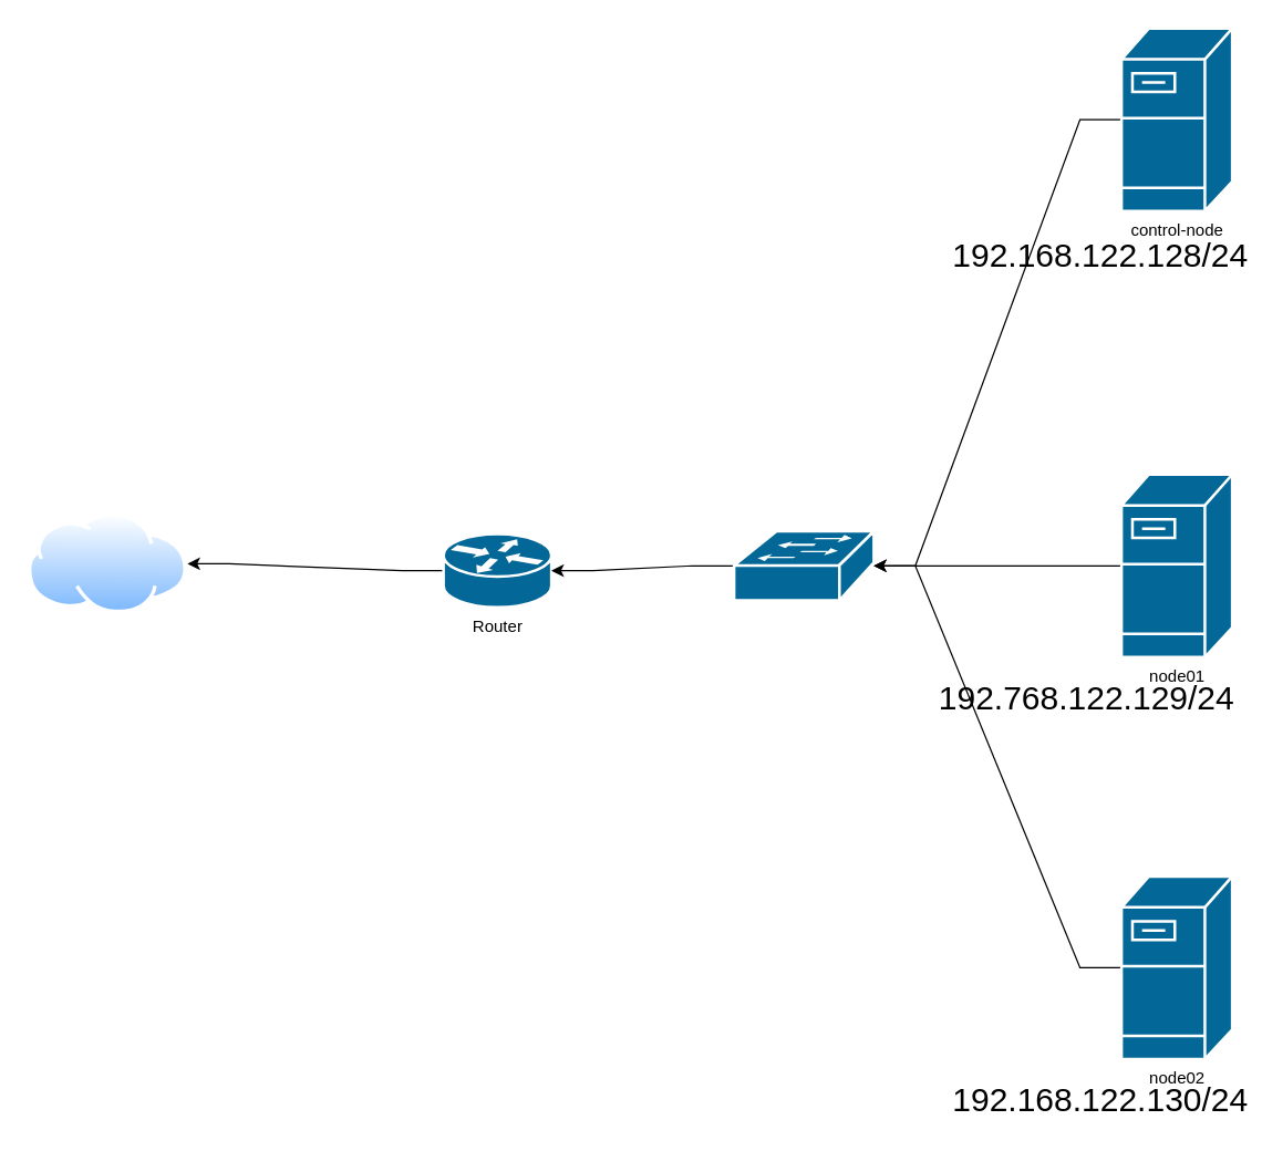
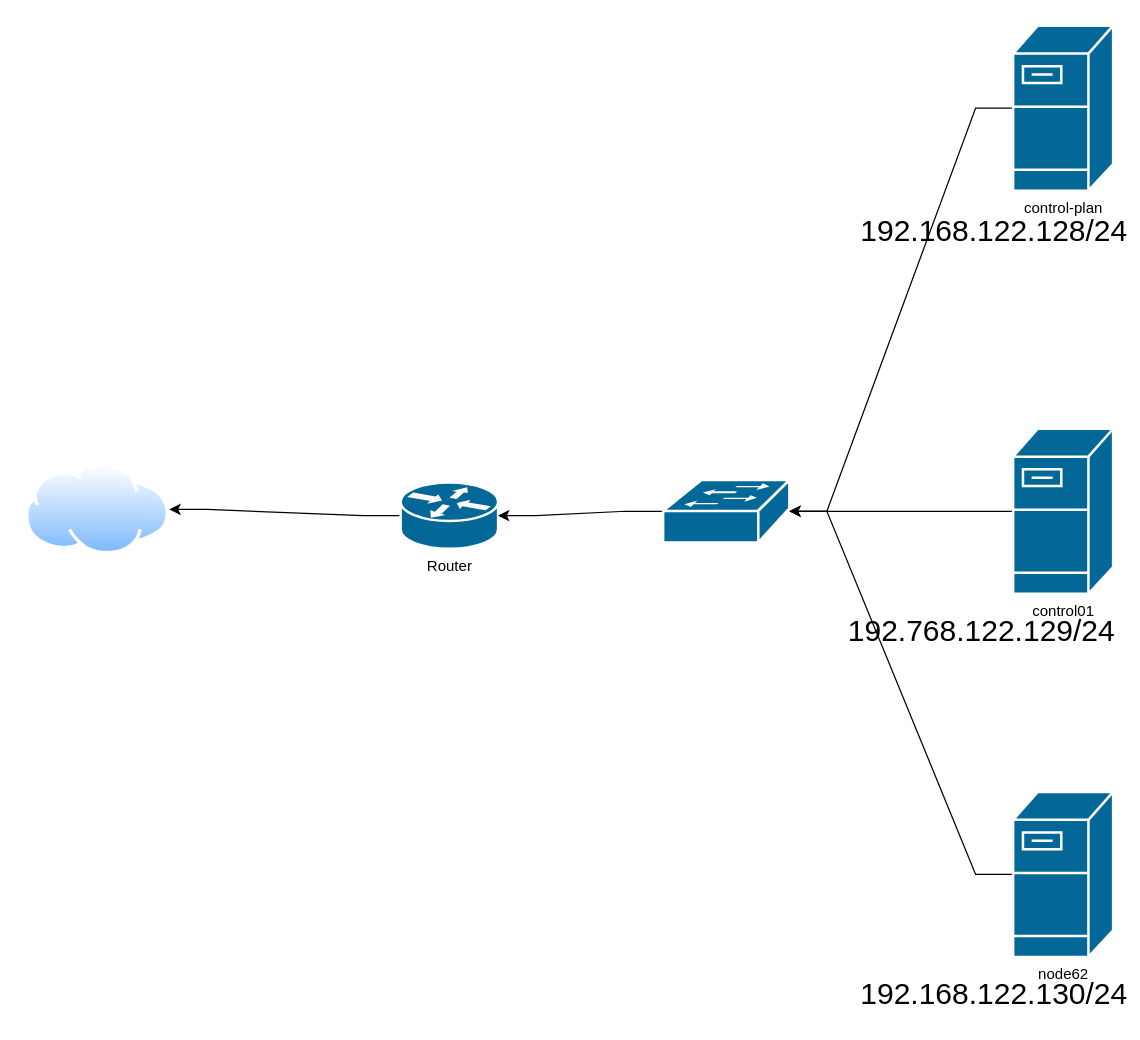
  <mxCell id="0" />
  <mxCell id="1" parent="0" />
  <mxCell id="2" style="edgeStyle=entityRelationEdgeStyle;rounded=0;orthogonalLoop=1;jettySize=auto;html=1;" parent="1" source="3" target="7" edge="1"><mxGeometry relative="1" as="geometry" /></mxCell>
- <mxCell id="3" value="control-node" style="shape=mxgraph.cisco.servers.fileserver;sketch=0;html=1;pointerEvents=1;dashed=0;fillColor=#036897;strokeColor=#ffffff;strokeWidth=2;verticalLabelPosition=bottom;verticalAlign=top;align=center;outlineConnect=0;" parent="1" vertex="1"><mxGeometry x="810" y="20" width="80" height="132" as="geometry" /></mxCell>
+ <mxCell id="3" value="control-plan" style="shape=mxgraph.cisco.servers.fileserver;sketch=0;html=1;pointerEvents=1;dashed=0;fillColor=#036897;strokeColor=#ffffff;strokeWidth=2;verticalLabelPosition=bottom;verticalAlign=top;align=center;outlineConnect=0;" parent="1" vertex="1"><mxGeometry x="810" y="20" width="80" height="132" as="geometry" /></mxCell>
  <mxCell id="4" style="edgeStyle=entityRelationEdgeStyle;rounded=0;orthogonalLoop=1;jettySize=auto;html=1;" parent="1" source="5" target="12" edge="1"><mxGeometry relative="1" as="geometry" /></mxCell>
  <mxCell id="5" value="Router" style="shape=mxgraph.cisco.routers.router;sketch=0;html=1;pointerEvents=1;dashed=0;fillColor=#036897;strokeColor=#ffffff;strokeWidth=2;verticalLabelPosition=bottom;verticalAlign=top;align=center;outlineConnect=0;" parent="1" vertex="1"><mxGeometry x="320" y="385.5" width="78" height="53" as="geometry" /></mxCell>
  <mxCell id="6" style="edgeStyle=entityRelationEdgeStyle;rounded=0;orthogonalLoop=1;jettySize=auto;html=1;" parent="1" source="7" target="5" edge="1"><mxGeometry relative="1" as="geometry" /></mxCell>
  <mxCell id="7" value="" style="shape=mxgraph.cisco.switches.workgroup_switch;sketch=0;html=1;pointerEvents=1;dashed=0;fillColor=#036897;strokeColor=#ffffff;strokeWidth=2;verticalLabelPosition=bottom;verticalAlign=top;align=center;outlineConnect=0;" parent="1" vertex="1"><mxGeometry x="530" y="383.5" width="101" height="50" as="geometry" /></mxCell>
  <mxCell id="8" style="edgeStyle=entityRelationEdgeStyle;rounded=0;orthogonalLoop=1;jettySize=auto;html=1;" parent="1" source="9" target="7" edge="1"><mxGeometry relative="1" as="geometry" /></mxCell>
- <mxCell id="9" value="node01" style="shape=mxgraph.cisco.servers.fileserver;sketch=0;html=1;pointerEvents=1;dashed=0;fillColor=#036897;strokeColor=#ffffff;strokeWidth=2;verticalLabelPosition=bottom;verticalAlign=top;align=center;outlineConnect=0;" parent="1" vertex="1"><mxGeometry x="810" y="342.5" width="80" height="132" as="geometry" /></mxCell>
+ <mxCell id="9" value="control01" style="shape=mxgraph.cisco.servers.fileserver;sketch=0;html=1;pointerEvents=1;dashed=0;fillColor=#036897;strokeColor=#ffffff;strokeWidth=2;verticalLabelPosition=bottom;verticalAlign=top;align=center;outlineConnect=0;" parent="1" vertex="1"><mxGeometry x="810" y="342.5" width="80" height="132" as="geometry" /></mxCell>
  <mxCell id="10" style="edgeStyle=entityRelationEdgeStyle;rounded=0;orthogonalLoop=1;jettySize=auto;html=1;" parent="1" source="11" target="7" edge="1"><mxGeometry relative="1" as="geometry" /></mxCell>
- <mxCell id="11" value="node02" style="shape=mxgraph.cisco.servers.fileserver;sketch=0;html=1;pointerEvents=1;dashed=0;fillColor=#036897;strokeColor=#ffffff;strokeWidth=2;verticalLabelPosition=bottom;verticalAlign=top;align=center;outlineConnect=0;" parent="1" vertex="1"><mxGeometry x="810" y="633" width="80" height="132" as="geometry" /></mxCell>
+ <mxCell id="11" value="node62" style="shape=mxgraph.cisco.servers.fileserver;sketch=0;html=1;pointerEvents=1;dashed=0;fillColor=#036897;strokeColor=#ffffff;strokeWidth=2;verticalLabelPosition=bottom;verticalAlign=top;align=center;outlineConnect=0;" parent="1" vertex="1"><mxGeometry x="810" y="633" width="80" height="132" as="geometry" /></mxCell>
  <mxCell id="12" value="" style="image;aspect=fixed;perimeter=ellipsePerimeter;html=1;align=center;shadow=0;dashed=0;spacingTop=3;image=img/lib/active_directory/internet_cloud.svg;" parent="1" vertex="1"><mxGeometry x="20" y="370.75" width="115.08" height="72.5" as="geometry" /></mxCell>
  <mxCell id="13" value="&lt;font style=&quot;font-size: 24px;&quot;&gt;192.168.122.128/24&lt;/font&gt;" style="text;strokeColor=none;align=center;fillColor=none;html=1;verticalAlign=middle;whiteSpace=wrap;rounded=0;" parent="1" vertex="1"><mxGeometry x="760" y="170" width="70" height="30" as="geometry" /></mxCell>
  <mxCell id="14" value="&lt;font style=&quot;font-size: 24px;&quot;&gt;192.768.122.129/24&lt;/font&gt;" style="text;strokeColor=none;align=center;fillColor=none;html=1;verticalAlign=middle;whiteSpace=wrap;rounded=0;" parent="1" vertex="1"><mxGeometry x="750" y="490" width="70" height="30" as="geometry" /></mxCell>
  <mxCell id="15" value="&lt;font style=&quot;font-size: 24px;&quot;&gt;192.168.122.130/24&lt;/font&gt;" style="text;strokeColor=none;align=center;fillColor=none;html=1;verticalAlign=middle;whiteSpace=wrap;rounded=0;" parent="1" vertex="1"><mxGeometry x="760" y="780" width="70" height="30" as="geometry" /></mxCell>
